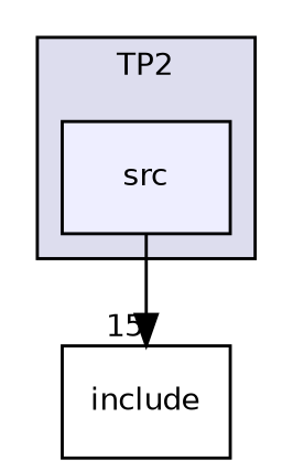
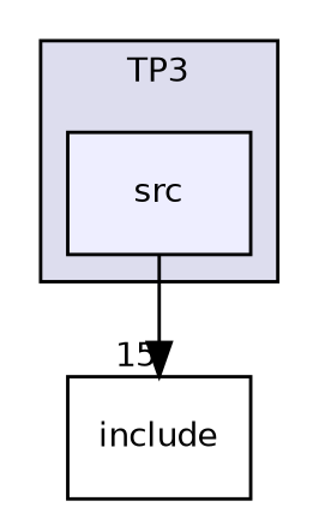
  digraph {
    compound=true
    node [fontname=Helvetica fontsize=10 shape=box]
    n1 [fillcolor="#eeeeff" label=src pencolor=black style=filled]
    n2 [label=include]
    subgraph cluster_1 {
      bgcolor="#ddddee"
      fontname=Helvetica
      fontsize=10
-     label=TP2
+     label=TP3
      pencolor=black
      n1
    }
    n1 -> n2 [headlabel=15 labeldistance=1.5 labelfontname=Helvetica labelfontsize=10]
  }
